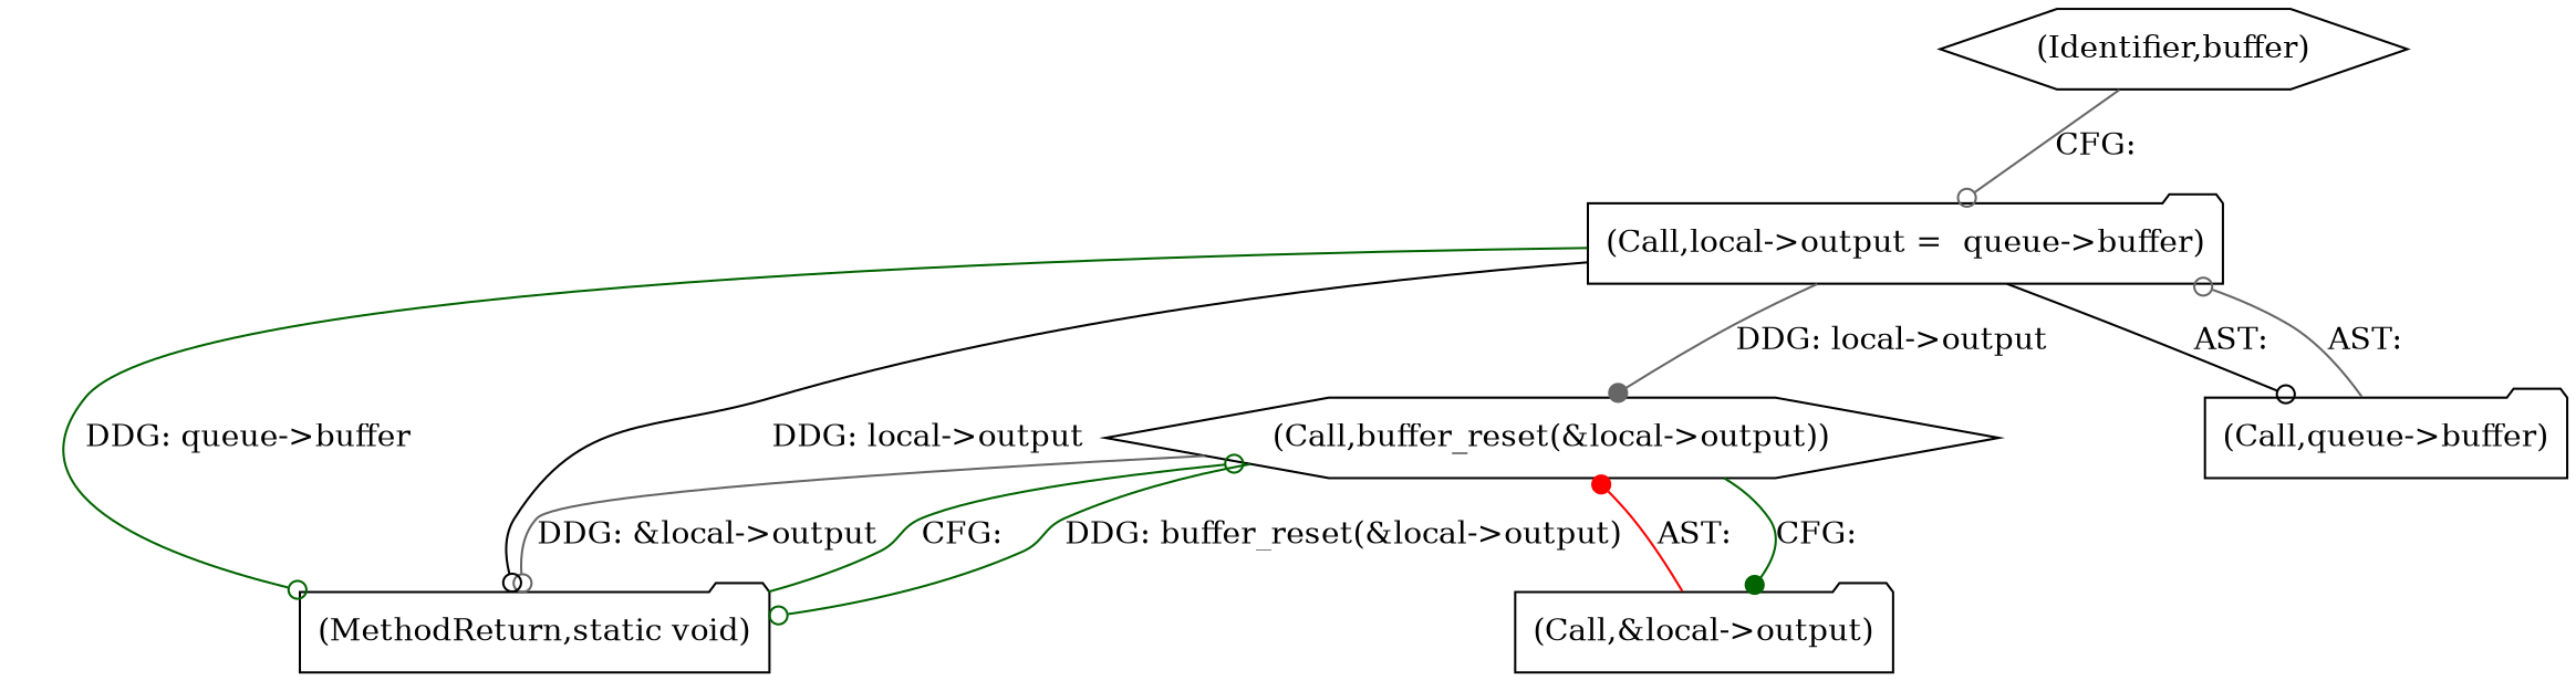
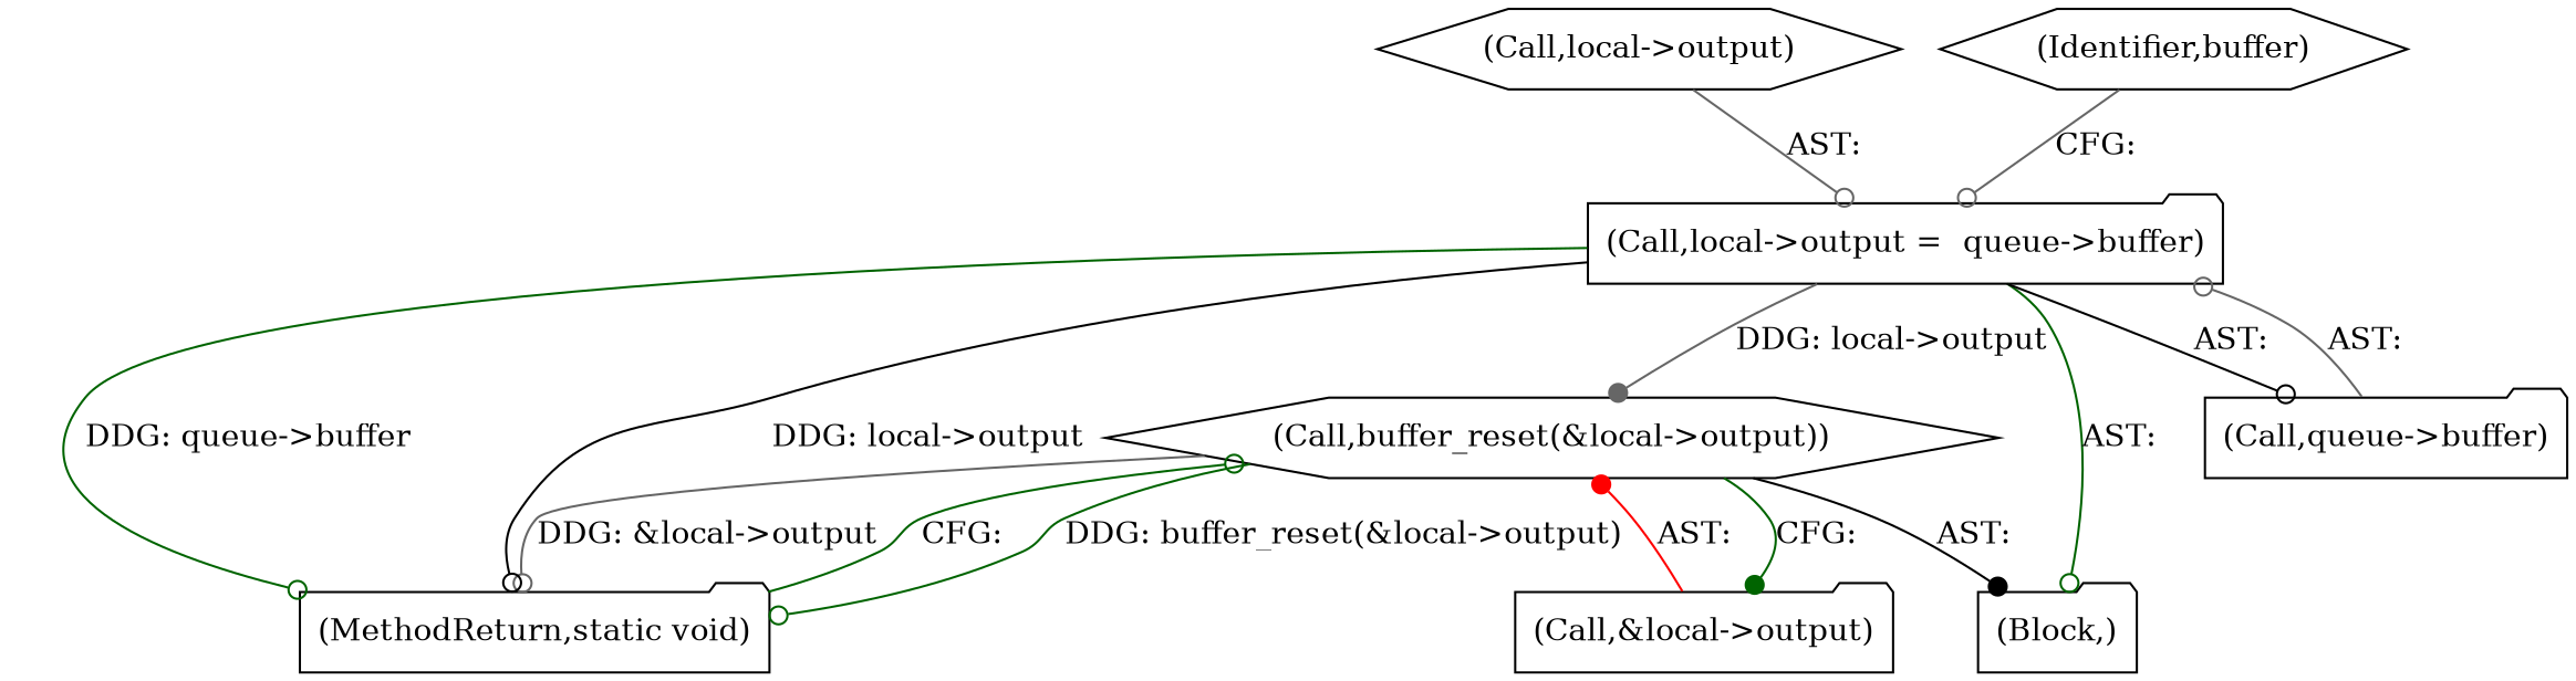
  digraph {
    node [shape=folder]
    edge [arrowhead=odot color=darkgreen]
    n1 [label="(Call,buffer_reset(&local->output))" shape=hexagon]
    n2 [label="(MethodReturn,static void)"]
+   n3 [label="(Block,)"]
    n4 [label="(Call,&local->output)"]
    n5 [label="(Call,local->output =  queue->buffer)"]
    n6 [label="(Call,queue->buffer)"]
+   n7 [label="(Call,local->output)" shape=hexagon]
    n8 [label="(Identifier,buffer)" shape=hexagon]
    n1 -> n2 [label="DDG: buffer_reset(&local->output)"]
    n1 -> n2 [color=gray40 label="DDG: &local->output"]
+   n1 -> n3 [arrowhead=dot color=black label="AST: "]
    n1 -> n4 [arrowhead=dot label="CFG: "]
    n2 -> n1 [label="CFG: "]
    n4 -> n1 [arrowhead=dot color=red label="AST: "]
    n5 -> n1 [arrowhead=dot color=gray40 label="DDG: local->output"]
    n5 -> n2 [label="DDG: queue->buffer"]
    n5 -> n2 [color=black label="DDG: local->output"]
+   n5 -> n3 [label="AST: "]
    n5 -> n6 [color=black label="AST: "]
    n6 -> n5 [color=gray40 label="AST: "]
+   n7 -> n5 [color=gray40 label="AST: "]
    n8 -> n5 [color=gray40 label="CFG: "]
  }
